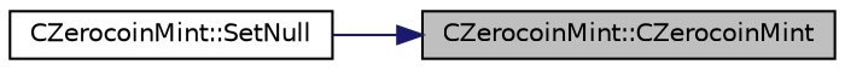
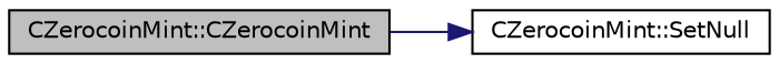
  digraph {
    rankdir=LR
    node [color=black fontname=Helvetica fontsize=10 shape=record style=filled]
    n1 [fillcolor=grey75 fontcolor=black height=0.2 label="CZerocoinMint::CZerocoinMint" width=0.4]
    n2 [fillcolor=white height=0.2 label="CZerocoinMint::SetNull" width=0.4]
-   n2 -> n1 [color=midnightblue fontname=Helvetica fontsize=10 labelfontname=Helvetica labelfontsize=10 style=solid]
+   n1 -> n2 [color=midnightblue fontname=Helvetica fontsize=10 labelfontname=Helvetica labelfontsize=10 style=solid]
  }
